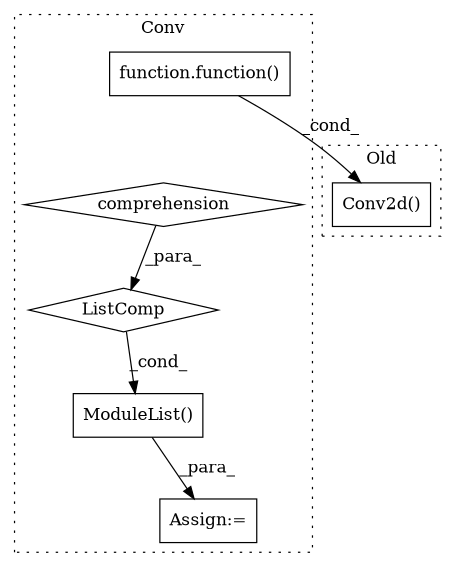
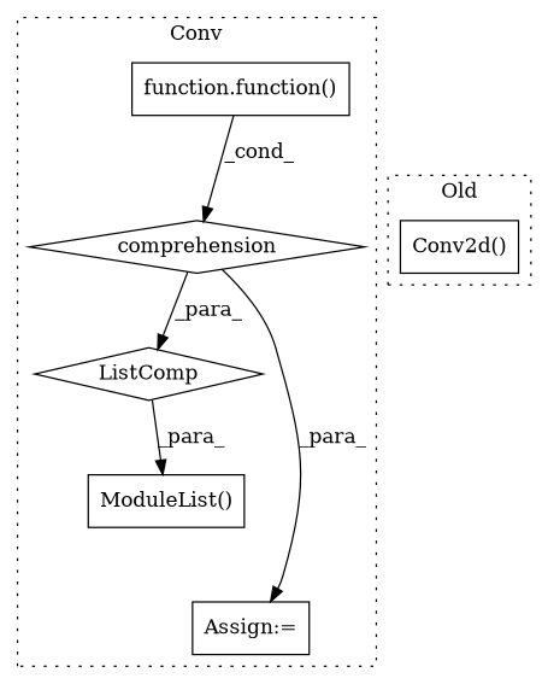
  digraph {
    node [a=75 l=3 shape=box]
    n1 [l="14,1" label="ModuleList()" s="2484,2619"]
    n2 [l="6,1" label="function.function()" s="2596,2617"]
    n3 [a=106 l=121 label=ListComp s=2498 shape=diamond]
    n4 [a=45 label=comprehension s=2587 shape=diamond]
    n5 [a=68 label="Assign:=" s=2481]
    n6 [l="10,45" label="Conv2d()" s="1396,1419"]
    subgraph cluster_1 {
      label=Conv
      style=dotted
      n1
      n2
      n3
      n4
      n5
    }
    subgraph cluster_2 {
      label=Old
      style=dotted
      n6
    }
-   n1 -> n5 [label=_para_]
-   n2 -> n6 [label=_cond_]
-   n3 -> n1 [label=_cond_]
+   n4 -> n5 [label=_para_]
+   n2 -> n4 [label=_cond_]
+   n3 -> n1 [label=_para_]
    n4 -> n3 [label=_para_]
  }
